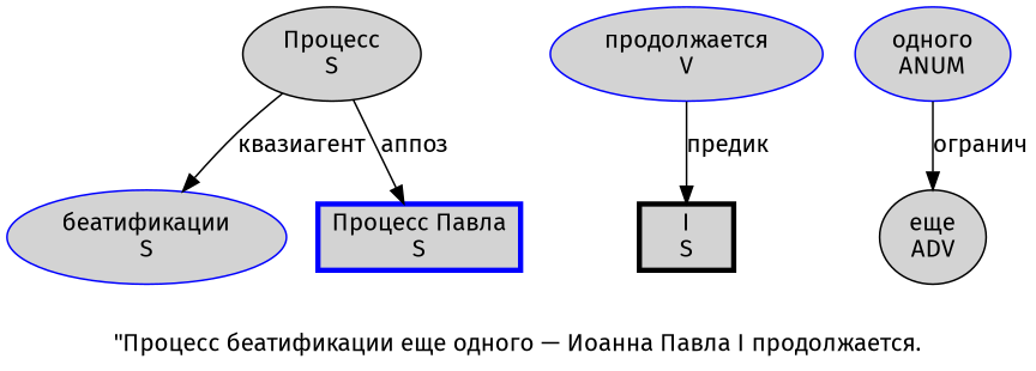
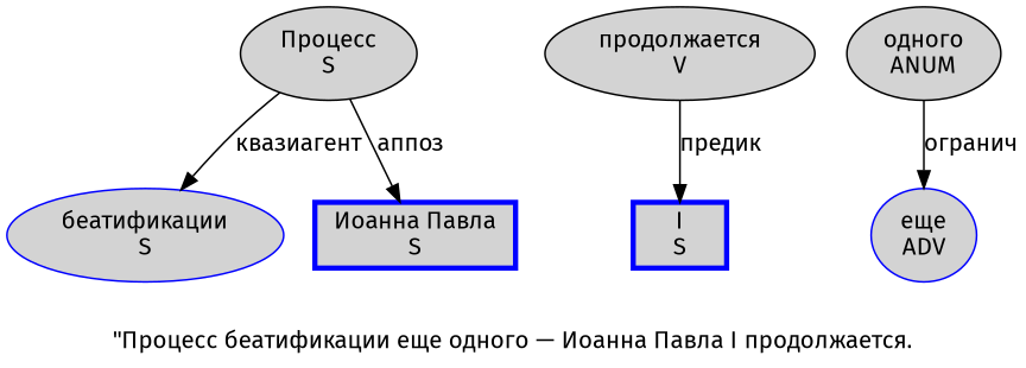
  digraph {
    fontname="Fira Sans"
    label="\"Процесс беатификации еще одного — Иоанна Павла I продолжается."
    node [fillcolor=lightgray fontname="Fira Sans" penwidth=1 shape=ellipse style=filled]
    edge [fontname="Fira Sans"]
    n1 [label="Процесс\nS"]
    n2 [color=blue label="беатификации\nS"]
-   n3 [color=blue label="Процесс Павла\nS" penwidth=3 shape=box]
-   n4 [label="продолжается\nV" color=blue]
-   n5 [color=black label="I\nS" penwidth=3 shape=box]
-   n6 [label="еще\nADV"]
-   n7 [label="одного\nANUM" color=blue]
+   n3 [color=blue label="Иоанна Павла\nS" penwidth=3 shape=box]
+   n4 [label="продолжается\nV"]
+   n5 [color=blue label="I\nS" penwidth=3 shape=box]
+   n6 [label="еще\nADV" color=blue]
+   n7 [label="одного\nANUM"]
    n1 -> n2 [label="квазиагент"]
    n1 -> n3 [label="аппоз"]
    n4 -> n5 [label="предик"]
    n7 -> n6 [label="огранич"]
  }
